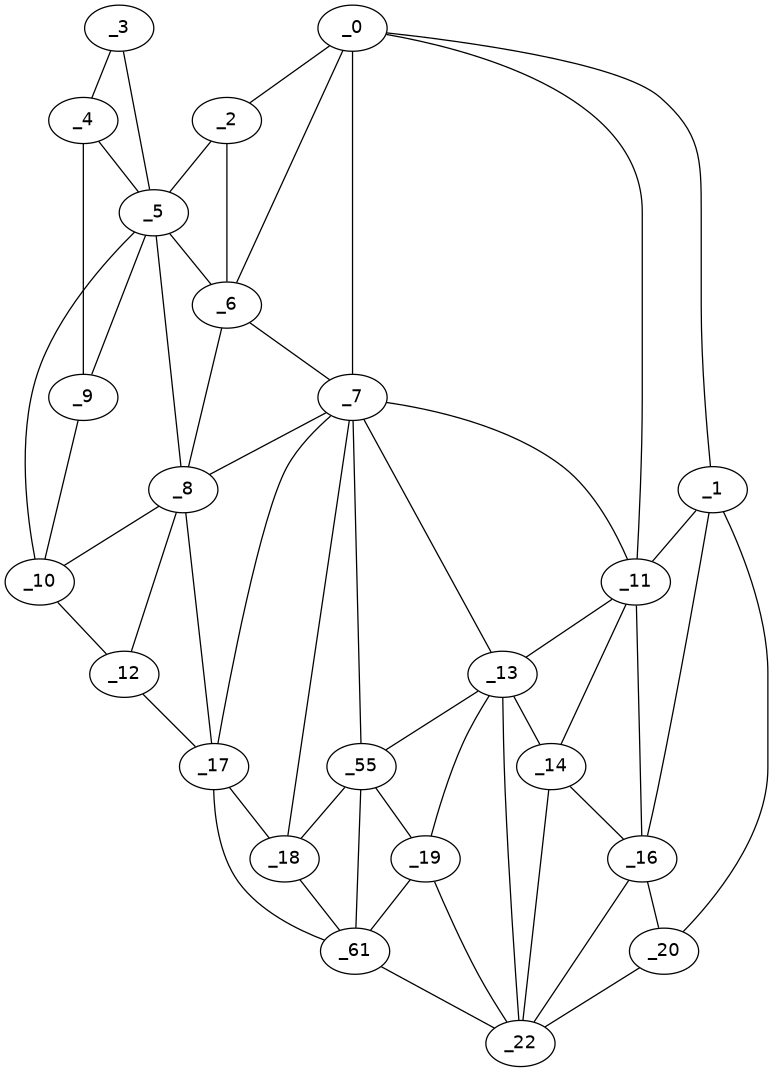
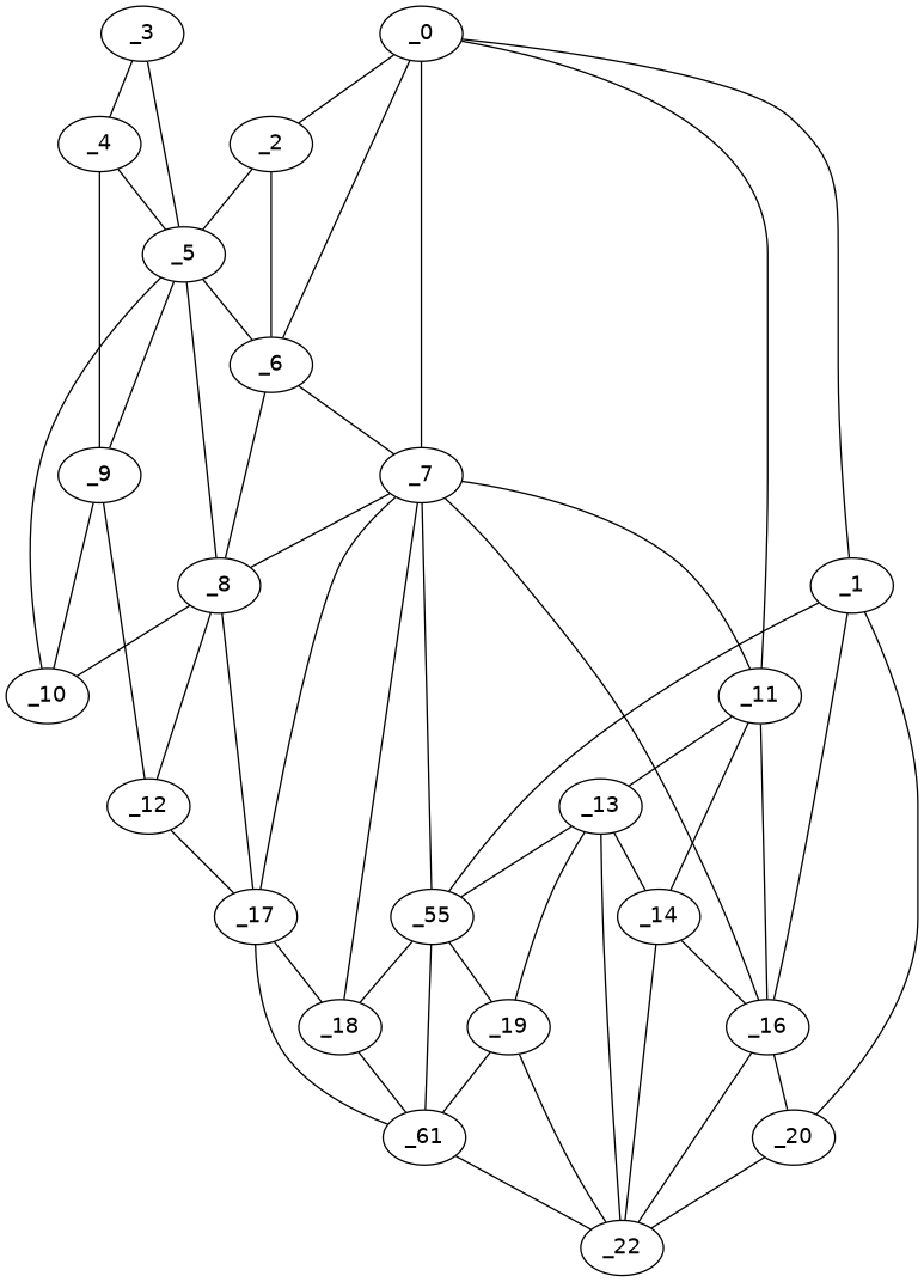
  graph {
    fontname="DejaVu Sans"
    node [fontname="DejaVu Sans" x=60 y=10]
    edge [fontname="DejaVu Sans" valence=2]
    _0 [x=25 y=95]
    _1 [x=33 y=123]
    _2 [x=34]
    _6 [y=30]
    _7 [x=64 y=37]
    _11 [x=74 y=93]
    _16 [x=94 y=110]
    _20 [x=100 y=117]
    _5 [y=17]
    _8 [x=65 y=32]
    _13 [x=90 y=76]
    n12 [label=_55 x=94 y=68]
    _17 [x=96 y=31]
    _18 [x=98 y=38]
    _14 [x=91 y=93]
    _22 [x=108 y=80]
    _3 [x=47 y=4]
    _4 [x=57 y=3]
    _9 [x=67 y=7]
    _10 [x=74]
    _12 [x=89 y=23]
    _19 [x=100 y=69]
    n23 [label=_61 x=104 y=42]
    _0 -- _1 [valence=1]
    _0 -- _2 [valence=1]
    _0 -- _6
    _0 -- _7
    _0 -- _11
-   _1 -- _11 [valence=1]
+   _1 -- n12 [valence=1]
    _1 -- _16
    _1 -- _20 [valence=1]
    _2 -- _6
    _2 -- _5
    _6 -- _7
    _6 -- _8 [valence=1]
    _7 -- _11
    _7 -- _8
-   _7 -- _13
+   _7 -- _16
    _7 -- n12
    _7 -- _17
    _7 -- _18
    _11 -- _16
    _11 -- _13 [valence=1]
    _11 -- _14
    _16 -- _20
    _16 -- _22
    _20 -- _22 [valence=1]
    _5 -- _6
    _5 -- _8
    _5 -- _9
    _5 -- _10
    _8 -- _17 [valence=1]
    _8 -- _10
    _8 -- _12
    _13 -- n12 [valence=1]
    _13 -- _14
    _13 -- _22
    _13 -- _19
    n12 -- _18
    n12 -- _19
    n12 -- n23
    _17 -- _18
    _17 -- n23 [valence=1]
    _18 -- n23
    _14 -- _16 [valence=1]
    _14 -- _22 [valence=1]
    _3 -- _5
    _3 -- _4 [valence=1]
    _4 -- _5 [valence=1]
    _4 -- _9 [valence=1]
    _9 -- _10 [valence=1]
-   _10 -- _12 [valence=1]
+   _9 -- _12 [valence=1]
    _12 -- _17 [valence=1]
    _19 -- _22
    _19 -- n23
    n23 -- _22 [valence=1]
  }
